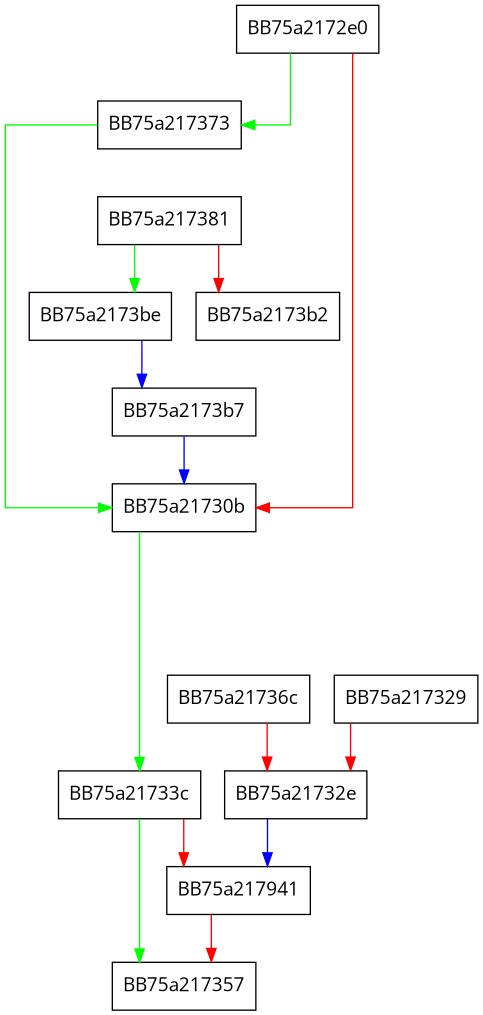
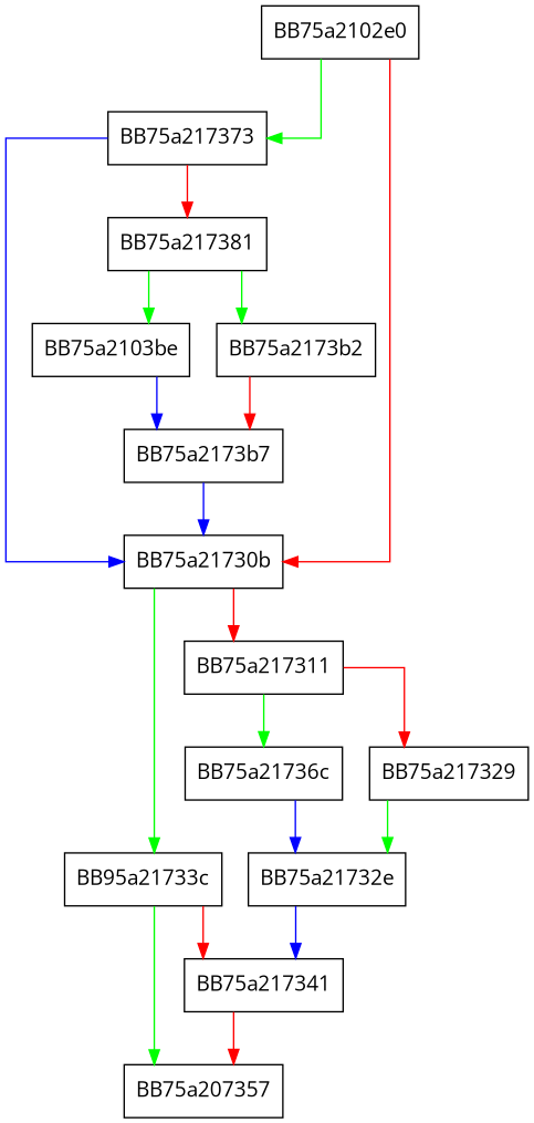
  digraph {
    fontname="Open Sans"
    splines=ortho
    node [fontname="Open Sans" shape=box]
    edge [color=red fontname="Open Sans"]
-   BB75a2172e0
+   BB75a2172e0 [label=BB75a2102e0]
    BB75a217373
    BB75a21730b
    BB75a217381
-   BB75a21733c
-   BB75a2173be
+   BB75a21733c [label=BB95a21733c]
+   BB75a217311
+   BB75a2173be [label=BB75a2103be]
    BB75a2173b2
-   BB75a217357
-   BB75a217341 [label=BB75a217941]
+   BB75a217357 [label=BB75a207357]
+   BB75a217341
    BB75a21736c
    BB75a217329
    BB75a21732e
    BB75a2173b7
    BB75a2172e0 -> BB75a217373 [color=green]
    BB75a2172e0 -> BB75a21730b
-   BB75a217373 -> BB75a21730b [color=green]
+   BB75a217373 -> BB75a21730b [color=blue]
+   BB75a217373 -> BB75a217381
    BB75a21730b -> BB75a21733c [color=green]
+   BB75a21730b -> BB75a217311
    BB75a217381 -> BB75a2173be [color=green]
-   BB75a217381 -> BB75a2173b2
+   BB75a217381 -> BB75a2173b2 [color=green]
    BB75a21733c -> BB75a217357 [color=green]
    BB75a21733c -> BB75a217341
+   BB75a217311 -> BB75a21736c [color=green]
+   BB75a217311 -> BB75a217329
    BB75a2173be -> BB75a2173b7 [color=blue]
+   BB75a2173b2 -> BB75a2173b7
    BB75a217341 -> BB75a217357
-   BB75a21736c -> BB75a21732e
-   BB75a217329 -> BB75a21732e
+   BB75a21736c -> BB75a21732e [color=blue]
+   BB75a217329 -> BB75a21732e [color=green]
    BB75a21732e -> BB75a217341 [color=blue]
    BB75a2173b7 -> BB75a21730b [color=blue]
  }
